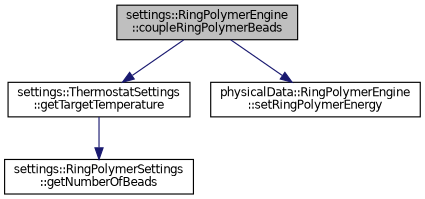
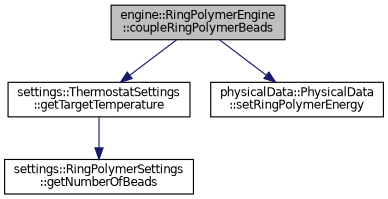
  digraph {
    rankdir=TB
    node [color=black fillcolor=white fontname=Helvetica fontsize=10 shape=record style=filled]
    edge [color=midnightblue fontname=Helvetica fontsize=10 labelfontname=Helvetica labelfontsize=10 style=solid]
-   n1 [fillcolor=grey75 fontcolor=black height=0.2 label="settings::RingPolymerEngine\l::coupleRingPolymerBeads" width=0.4]
+   n1 [fillcolor=grey75 fontcolor=black height=0.2 label="engine::RingPolymerEngine\l::coupleRingPolymerBeads" width=0.4]
    n2 [height=0.2 label="settings::ThermostatSettings\l::getTargetTemperature" width=0.4]
-   n3 [height=0.2 label="physicalData::RingPolymerEngine\l::setRingPolymerEnergy" width=0.4]
+   n3 [height=0.2 label="physicalData::PhysicalData\l::setRingPolymerEnergy" width=0.4]
    n4 [height=0.2 label="settings::RingPolymerSettings\l::getNumberOfBeads" width=0.4]
    n1 -> n2
    n1 -> n3
    n2 -> n4
  }
